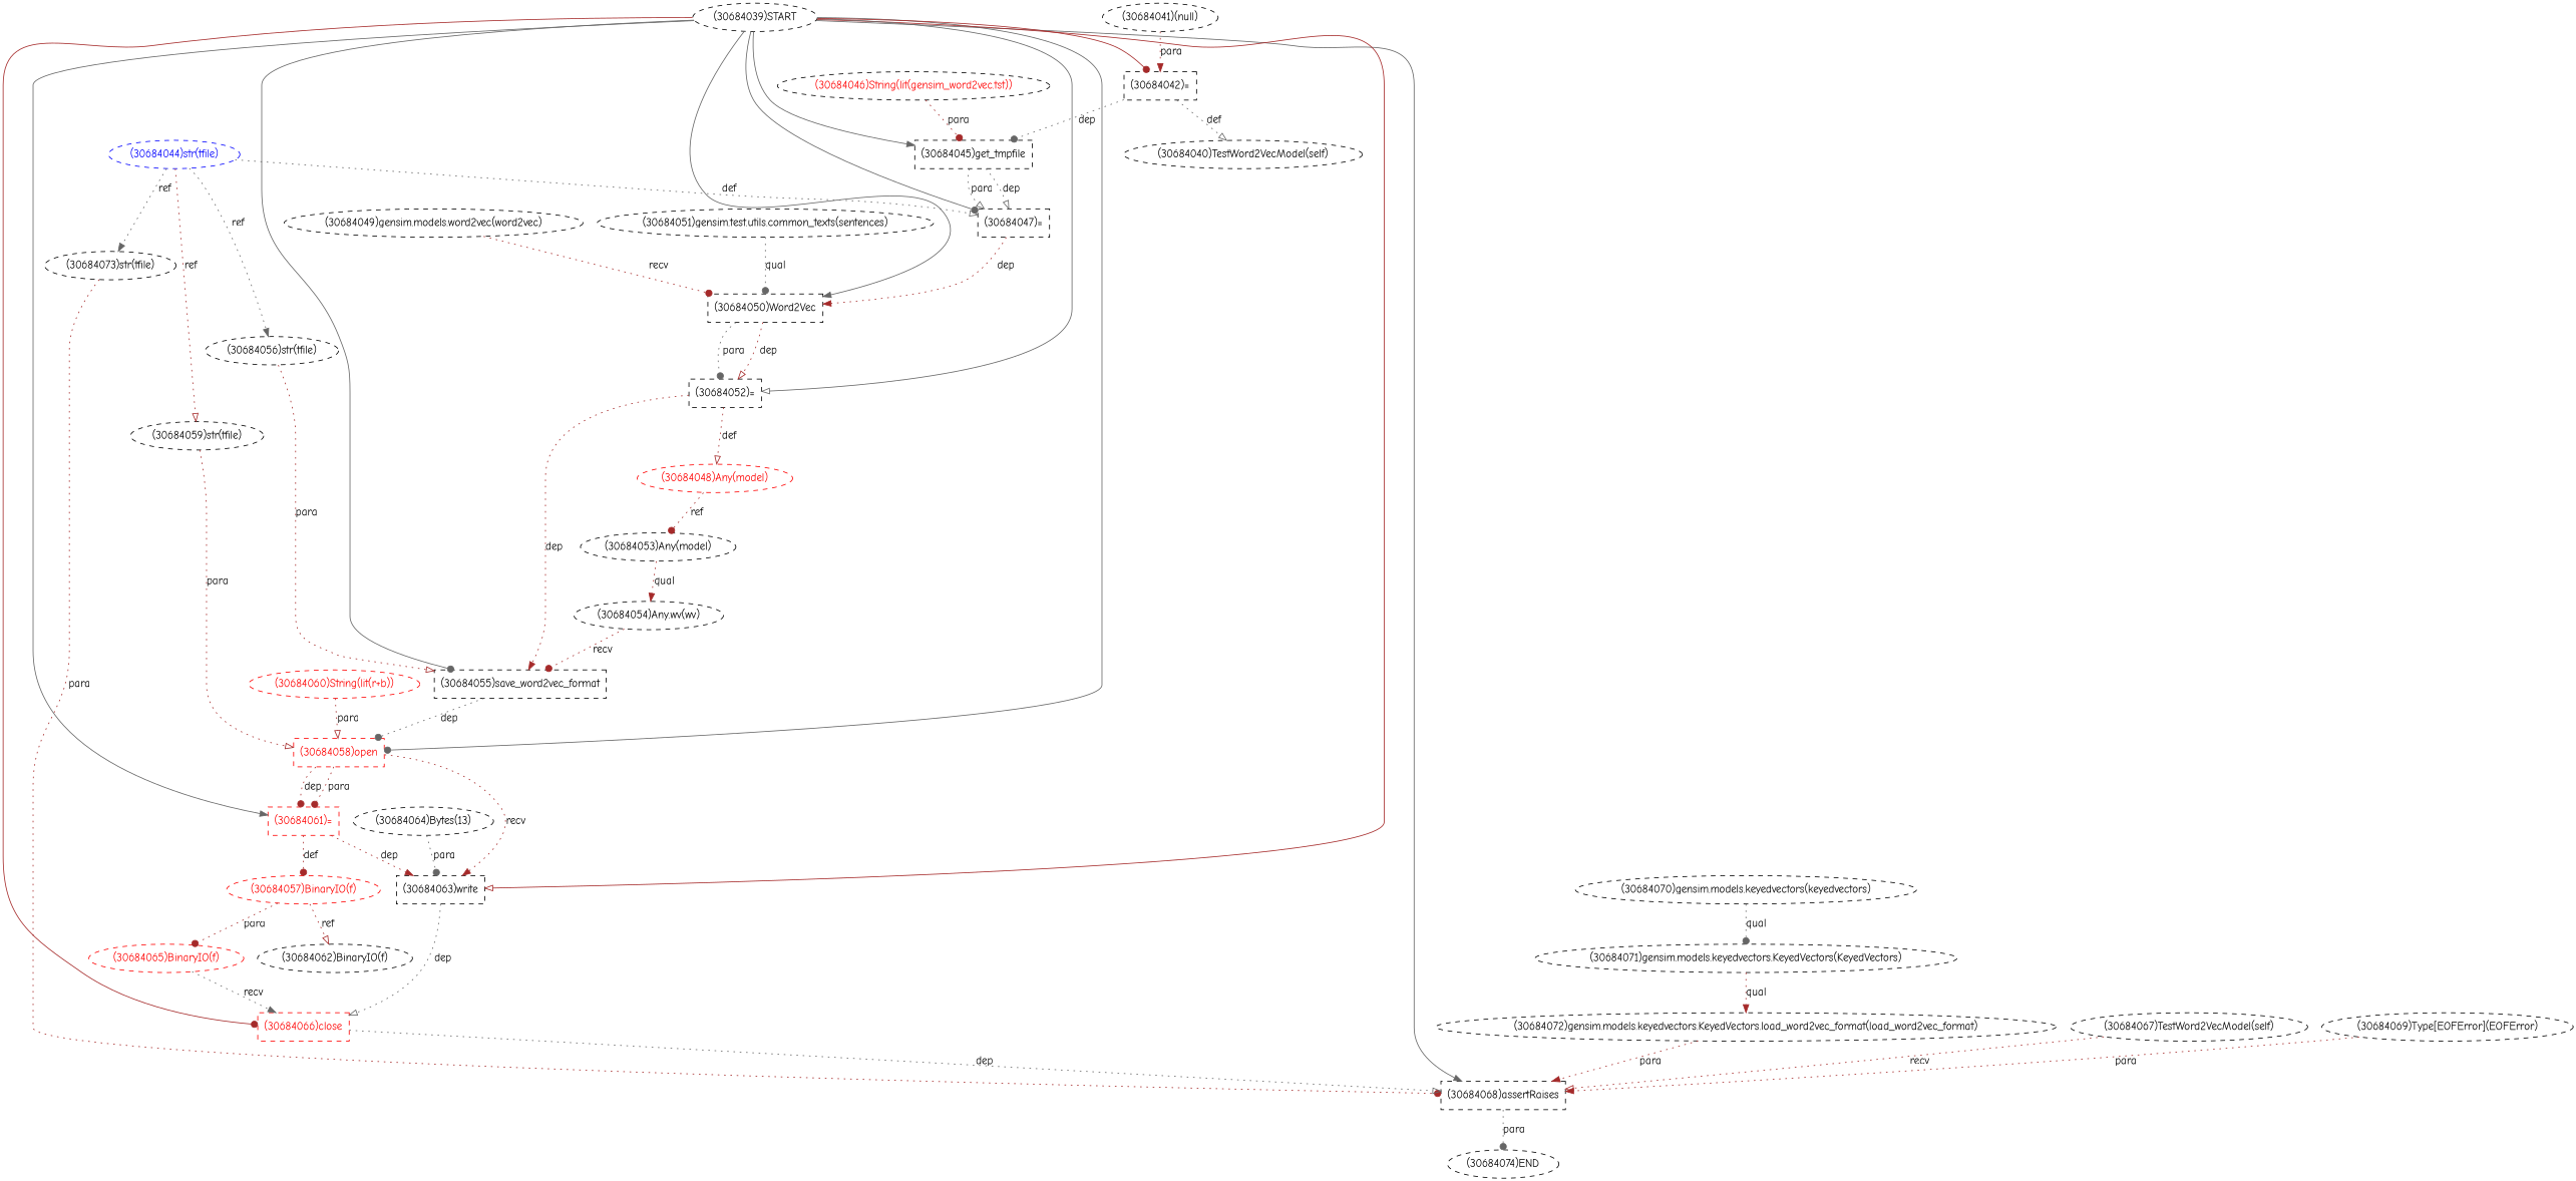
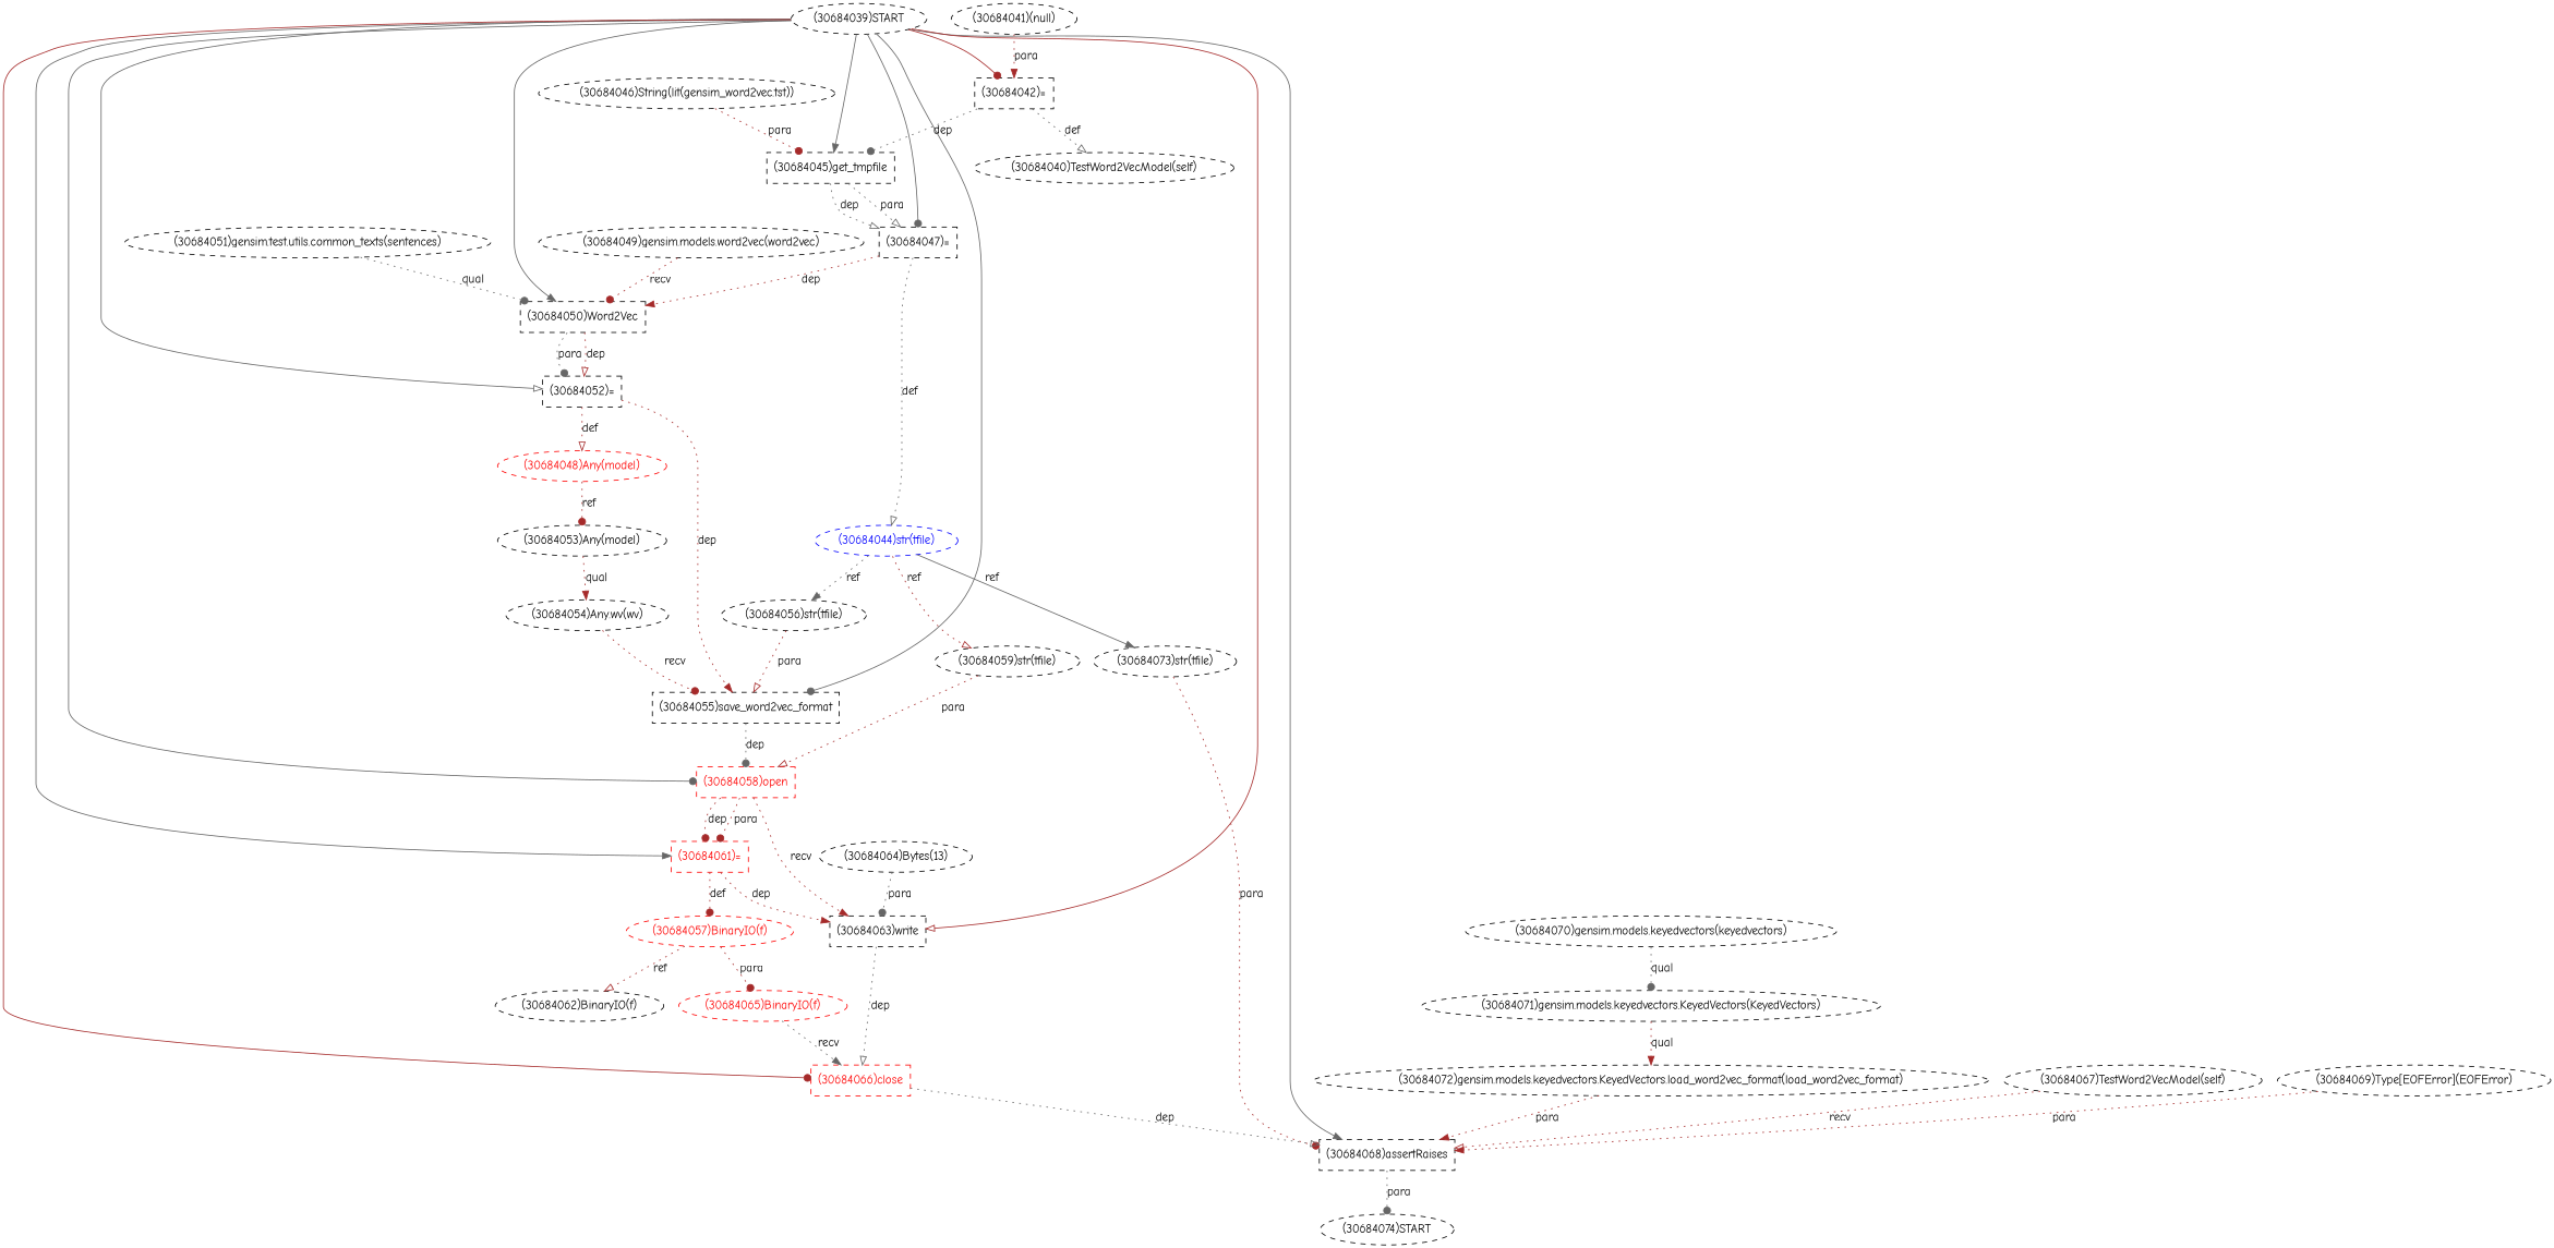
  digraph {
    fontname="Comic Neue"
    node [fontname="Comic Neue" shape=ellipse style=dashed]
    edge [arrowhead=dot color=brown fontname="Comic Neue" style=dotted]
    n1 [label="(30684073)str(tfile)"]
    n2 [label="(30684068)assertRaises" shape=box]
-   n3 [label="(30684074)END" shape=""]
+   n3 [label="(30684074)START" shape=""]
    n4 [label="(30684059)str(tfile)"]
    n5 [color=red fontcolor=red label="(30684058)open" shape=box]
    n6 [color=red fontcolor=red label="(30684061)=" shape=box]
    n7 [label="(30684063)write" shape=box]
    n8 [label="(30684040)TestWord2VecModel(self)"]
    n9 [label="(30684050)Word2Vec" shape=box]
    n10 [label="(30684052)=" shape=box]
    n11 [label="(30684055)save_word2vec_format" shape=box]
    n12 [color=red fontcolor=red label="(30684048)Any(model)"]
    n13 [label="(30684054)Any.wv(wv)"]
    n14 [color=red fontcolor=red label="(30684057)BinaryIO(f)"]
    n15 [color=blue fontcolor=blue label="(30684044)str(tfile)"]
    n16 [label="(30684056)str(tfile)"]
    n17 [label="(30684053)Any(model)"]
    n18 [color=red fontcolor=red label="(30684066)close" shape=box]
    n19 [label="(30684072)gensim.models.keyedvectors.KeyedVectors.load_word2vec_format(load_word2vec_format)"]
    n20 [label="(30684045)get_tmpfile" shape=box]
    n21 [label="(30684047)=" shape=box]
    n22 [label="(30684067)TestWord2VecModel(self)"]
    n23 [label="(30684071)gensim.models.keyedvectors.KeyedVectors(KeyedVectors)"]
    n24 [color=red fontcolor=red label="(30684065)BinaryIO(f)"]
    n25 [label="(30684062)BinaryIO(f)"]
    n26 [label="(30684064)Bytes(13)"]
    n27 [label="(30684049)gensim.models.word2vec(word2vec)"]
    n28 [label="(30684039)START" shape=""]
    n29 [label="(30684042)=" shape=box]
    n30 [label="(30684041)(null)"]
-   n31 [label="(30684046)String(lit(gensim_word2vec.tst))" fontcolor=red]
+   n31 [label="(30684046)String(lit(gensim_word2vec.tst))"]
    n32 [label="(30684070)gensim.models.keyedvectors(keyedvectors)"]
    n33 [label="(30684069)Type[EOFError](EOFError)"]
-   n34 [color=red fontcolor=red label="(30684060)String(lit(r+b))"]
    n35 [label="(30684051)gensim.test.utils.common_texts(sentences)"]
    n1 -> n2 [label=para]
    n2 -> n3 [color=gray40 label=para]
    n4 -> n5 [arrowhead=onormal label=para]
    n5 -> n6 [label=dep]
    n5 -> n6 [label=para]
    n5 -> n7 [arrowhead=normal label=recv]
    n6 -> n7 [arrowhead=normal label=dep]
    n6 -> n14 [label=def]
    n7 -> n18 [arrowhead=onormal color=gray40 label=dep]
    n9 -> n10 [arrowhead=onormal label=dep]
    n9 -> n10 [color=gray40 label=para]
    n10 -> n11 [arrowhead=normal label=dep]
    n10 -> n12 [arrowhead=onormal label=def]
    n11 -> n5 [color=gray40 label=dep]
    n12 -> n17 [label=ref]
    n13 -> n11 [label=recv]
    n14 -> n24 [label=para]
    n14 -> n25 [arrowhead=onormal label=ref]
-   n15 -> n1 [arrowhead=normal color=gray40 label=ref]
+   n15 -> n1 [arrowhead=normal color=gray40 label=ref style=solid]
    n15 -> n4 [arrowhead=onormal label=ref]
    n15 -> n16 [arrowhead=normal color=gray40 label=ref]
    n16 -> n11 [arrowhead=onormal label=para]
    n17 -> n13 [arrowhead=normal label=qual]
    n18 -> n2 [arrowhead=onormal color=gray40 label=dep]
    n19 -> n2 [arrowhead=normal label=para]
    n20 -> n21 [arrowhead=onormal color=gray40 label=dep]
    n20 -> n21 [arrowhead=onormal color=gray40 label=para]
    n21 -> n9 [arrowhead=normal label=dep]
-   n15 -> n21 [arrowhead=onormal color=gray40 label=def]
+   n21 -> n15 [arrowhead=onormal color=gray40 label=def]
    n22 -> n2 [arrowhead=onormal label=recv]
    n23 -> n19 [arrowhead=normal label=qual]
    n24 -> n18 [arrowhead=normal color=gray40 label=recv]
    n26 -> n7 [color=gray40 label=para]
    n27 -> n9 [label=recv]
    n28 -> n2 [arrowhead=normal color=gray40 style=solid]
    n28 -> n5 [color=gray40 style=solid]
    n28 -> n6 [arrowhead=normal color=gray40 style=solid]
    n28 -> n7 [arrowhead=onormal style=solid]
    n28 -> n9 [arrowhead=normal color=gray40 style=solid]
    n28 -> n10 [arrowhead=onormal color=gray40 style=solid]
    n28 -> n11 [color=gray40 style=solid]
    n28 -> n18 [style=solid]
    n28 -> n20 [arrowhead=normal color=gray40 style=solid]
    n28 -> n21 [color=gray40 style=solid]
    n28 -> n29 [style=solid]
    n29 -> n8 [arrowhead=onormal color=gray40 label=def]
    n29 -> n20 [color=gray40 label=dep]
    n30 -> n29 [arrowhead=normal label=para]
    n31 -> n20 [label=para]
    n32 -> n23 [color=gray40 label=qual]
    n33 -> n2 [arrowhead=normal label=para]
-   n34 -> n5 [arrowhead=onormal label=para]
    n35 -> n9 [color=gray40 label=qual]
  }
